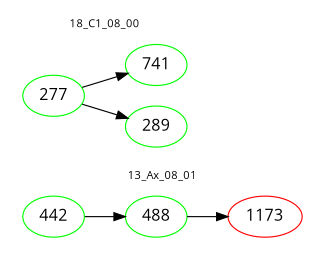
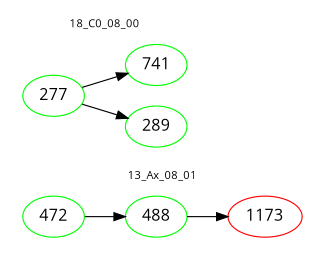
  digraph {
    fontname="Open Sans"
    rankdir=LR
    node [color=green fontname="Open Sans"]
    edge [color=black fontname="Open Sans"]
-   n1 [label=442]
+   n1 [label=472]
    n2 [label=488]
    n3 [color=red label=1173]
    n4 [label=277]
    n5 [label=289]
    n6 [label=741]
    subgraph cluster_1 {
      color=white
      fontsize=10
      label="13_Ax_08_01"
      n1
      n2
      n3
    }
    subgraph cluster_2 {
      color=white
      fontsize=10
-     label="18_C1_08_00"
+     label="18_C0_08_00"
      n4
      n5
      n6
    }
    n1 -> n2
    n2 -> n3
    n4 -> n5
    n4 -> n6
  }
